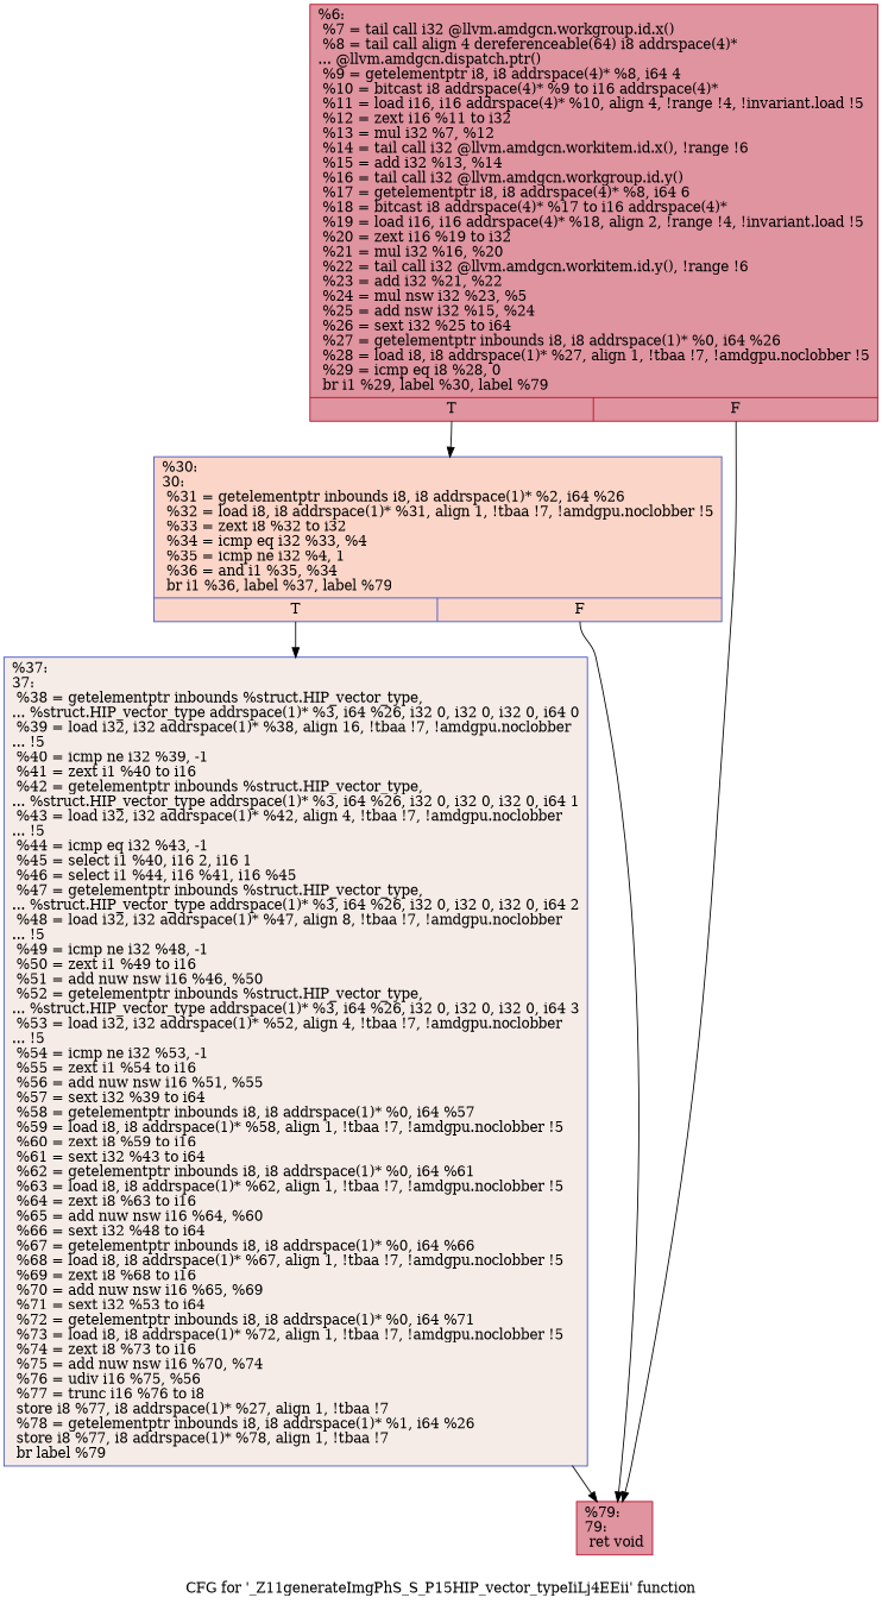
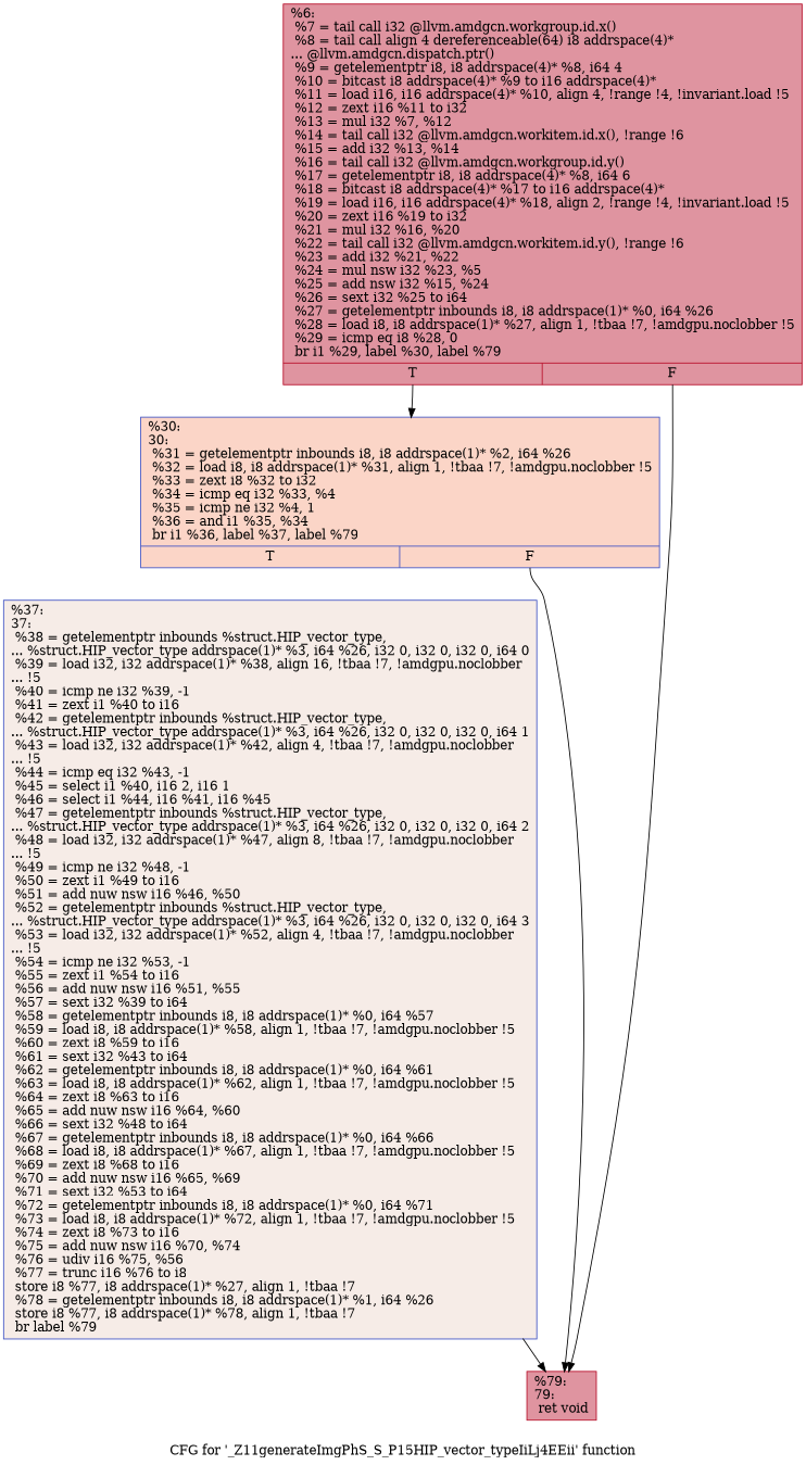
  digraph {
    label="CFG for '_Z11generateImgPhS_S_P15HIP_vector_typeIiLj4EEii' function"
    node [color="#b70d28ff" fillcolor="#b70d2870" shape=record style=filled]
    edge [tailport=s0]
    n1 [label="{%6:\l  %7 = tail call i32 @llvm.amdgcn.workgroup.id.x()\l  %8 = tail call align 4 dereferenceable(64) i8 addrspace(4)*\l... @llvm.amdgcn.dispatch.ptr()\l  %9 = getelementptr i8, i8 addrspace(4)* %8, i64 4\l  %10 = bitcast i8 addrspace(4)* %9 to i16 addrspace(4)*\l  %11 = load i16, i16 addrspace(4)* %10, align 4, !range !4, !invariant.load !5\l  %12 = zext i16 %11 to i32\l  %13 = mul i32 %7, %12\l  %14 = tail call i32 @llvm.amdgcn.workitem.id.x(), !range !6\l  %15 = add i32 %13, %14\l  %16 = tail call i32 @llvm.amdgcn.workgroup.id.y()\l  %17 = getelementptr i8, i8 addrspace(4)* %8, i64 6\l  %18 = bitcast i8 addrspace(4)* %17 to i16 addrspace(4)*\l  %19 = load i16, i16 addrspace(4)* %18, align 2, !range !4, !invariant.load !5\l  %20 = zext i16 %19 to i32\l  %21 = mul i32 %16, %20\l  %22 = tail call i32 @llvm.amdgcn.workitem.id.y(), !range !6\l  %23 = add i32 %21, %22\l  %24 = mul nsw i32 %23, %5\l  %25 = add nsw i32 %15, %24\l  %26 = sext i32 %25 to i64\l  %27 = getelementptr inbounds i8, i8 addrspace(1)* %0, i64 %26\l  %28 = load i8, i8 addrspace(1)* %27, align 1, !tbaa !7, !amdgpu.noclobber !5\l  %29 = icmp eq i8 %28, 0\l  br i1 %29, label %30, label %79\l|{<s0>T|<s1>F}}"]
    n2 [color="#3d50c3ff" fillcolor="#f5a08170" label="{%30:\l30:                                               \l  %31 = getelementptr inbounds i8, i8 addrspace(1)* %2, i64 %26\l  %32 = load i8, i8 addrspace(1)* %31, align 1, !tbaa !7, !amdgpu.noclobber !5\l  %33 = zext i8 %32 to i32\l  %34 = icmp eq i32 %33, %4\l  %35 = icmp ne i32 %4, 1\l  %36 = and i1 %35, %34\l  br i1 %36, label %37, label %79\l|{<s0>T|<s1>F}}"]
    n3 [label="{%79:\l79:                                               \l  ret void\l}"]
    n4 [color="#3d50c3ff" fillcolor="#ead5c970" label="{%37:\l37:                                               \l  %38 = getelementptr inbounds %struct.HIP_vector_type,\l... %struct.HIP_vector_type addrspace(1)* %3, i64 %26, i32 0, i32 0, i32 0, i64 0\l  %39 = load i32, i32 addrspace(1)* %38, align 16, !tbaa !7, !amdgpu.noclobber\l... !5\l  %40 = icmp ne i32 %39, -1\l  %41 = zext i1 %40 to i16\l  %42 = getelementptr inbounds %struct.HIP_vector_type,\l... %struct.HIP_vector_type addrspace(1)* %3, i64 %26, i32 0, i32 0, i32 0, i64 1\l  %43 = load i32, i32 addrspace(1)* %42, align 4, !tbaa !7, !amdgpu.noclobber\l... !5\l  %44 = icmp eq i32 %43, -1\l  %45 = select i1 %40, i16 2, i16 1\l  %46 = select i1 %44, i16 %41, i16 %45\l  %47 = getelementptr inbounds %struct.HIP_vector_type,\l... %struct.HIP_vector_type addrspace(1)* %3, i64 %26, i32 0, i32 0, i32 0, i64 2\l  %48 = load i32, i32 addrspace(1)* %47, align 8, !tbaa !7, !amdgpu.noclobber\l... !5\l  %49 = icmp ne i32 %48, -1\l  %50 = zext i1 %49 to i16\l  %51 = add nuw nsw i16 %46, %50\l  %52 = getelementptr inbounds %struct.HIP_vector_type,\l... %struct.HIP_vector_type addrspace(1)* %3, i64 %26, i32 0, i32 0, i32 0, i64 3\l  %53 = load i32, i32 addrspace(1)* %52, align 4, !tbaa !7, !amdgpu.noclobber\l... !5\l  %54 = icmp ne i32 %53, -1\l  %55 = zext i1 %54 to i16\l  %56 = add nuw nsw i16 %51, %55\l  %57 = sext i32 %39 to i64\l  %58 = getelementptr inbounds i8, i8 addrspace(1)* %0, i64 %57\l  %59 = load i8, i8 addrspace(1)* %58, align 1, !tbaa !7, !amdgpu.noclobber !5\l  %60 = zext i8 %59 to i16\l  %61 = sext i32 %43 to i64\l  %62 = getelementptr inbounds i8, i8 addrspace(1)* %0, i64 %61\l  %63 = load i8, i8 addrspace(1)* %62, align 1, !tbaa !7, !amdgpu.noclobber !5\l  %64 = zext i8 %63 to i16\l  %65 = add nuw nsw i16 %64, %60\l  %66 = sext i32 %48 to i64\l  %67 = getelementptr inbounds i8, i8 addrspace(1)* %0, i64 %66\l  %68 = load i8, i8 addrspace(1)* %67, align 1, !tbaa !7, !amdgpu.noclobber !5\l  %69 = zext i8 %68 to i16\l  %70 = add nuw nsw i16 %65, %69\l  %71 = sext i32 %53 to i64\l  %72 = getelementptr inbounds i8, i8 addrspace(1)* %0, i64 %71\l  %73 = load i8, i8 addrspace(1)* %72, align 1, !tbaa !7, !amdgpu.noclobber !5\l  %74 = zext i8 %73 to i16\l  %75 = add nuw nsw i16 %70, %74\l  %76 = udiv i16 %75, %56\l  %77 = trunc i16 %76 to i8\l  store i8 %77, i8 addrspace(1)* %27, align 1, !tbaa !7\l  %78 = getelementptr inbounds i8, i8 addrspace(1)* %1, i64 %26\l  store i8 %77, i8 addrspace(1)* %78, align 1, !tbaa !7\l  br label %79\l}"]
    n1 -> n2
    n1 -> n3 [tailport=s1]
    n2 -> n3 [tailport=s1]
-   n2 -> n4
    n4 -> n3 [tailport=""]
  }
